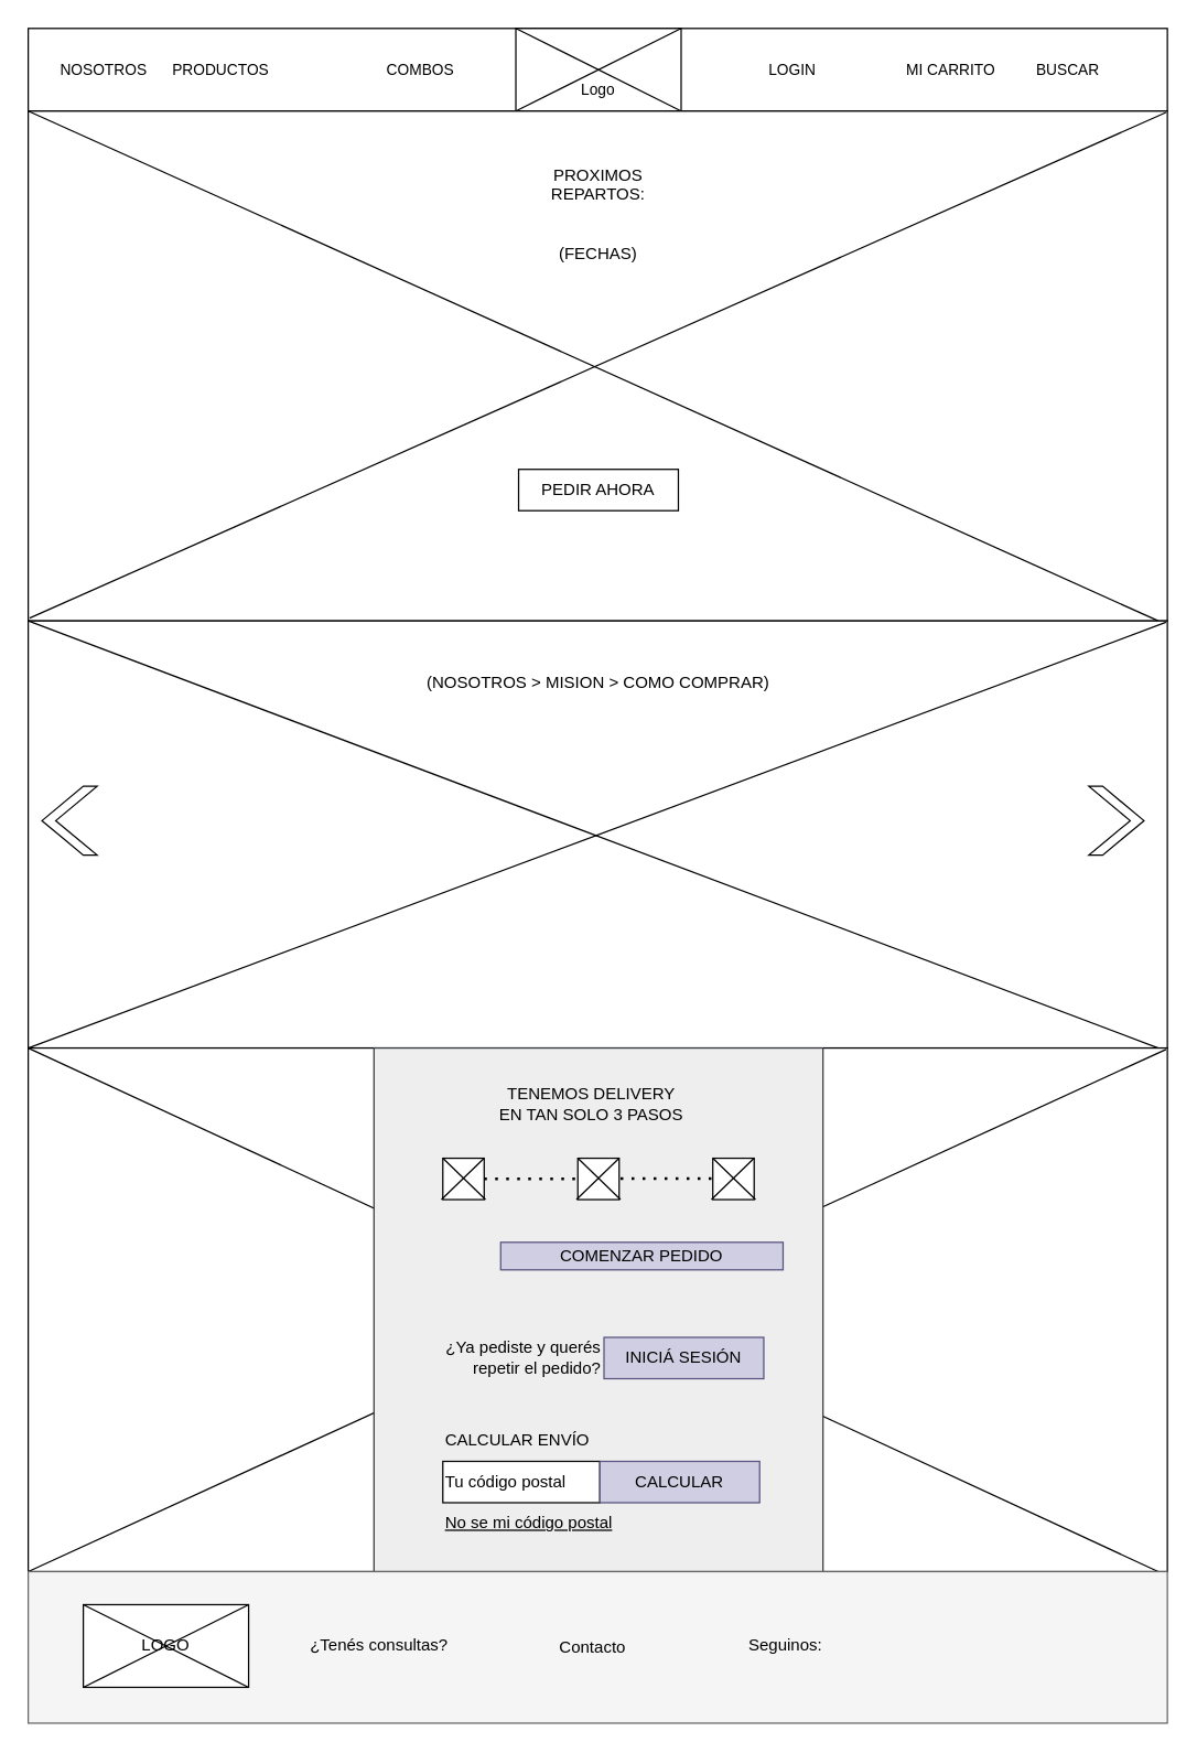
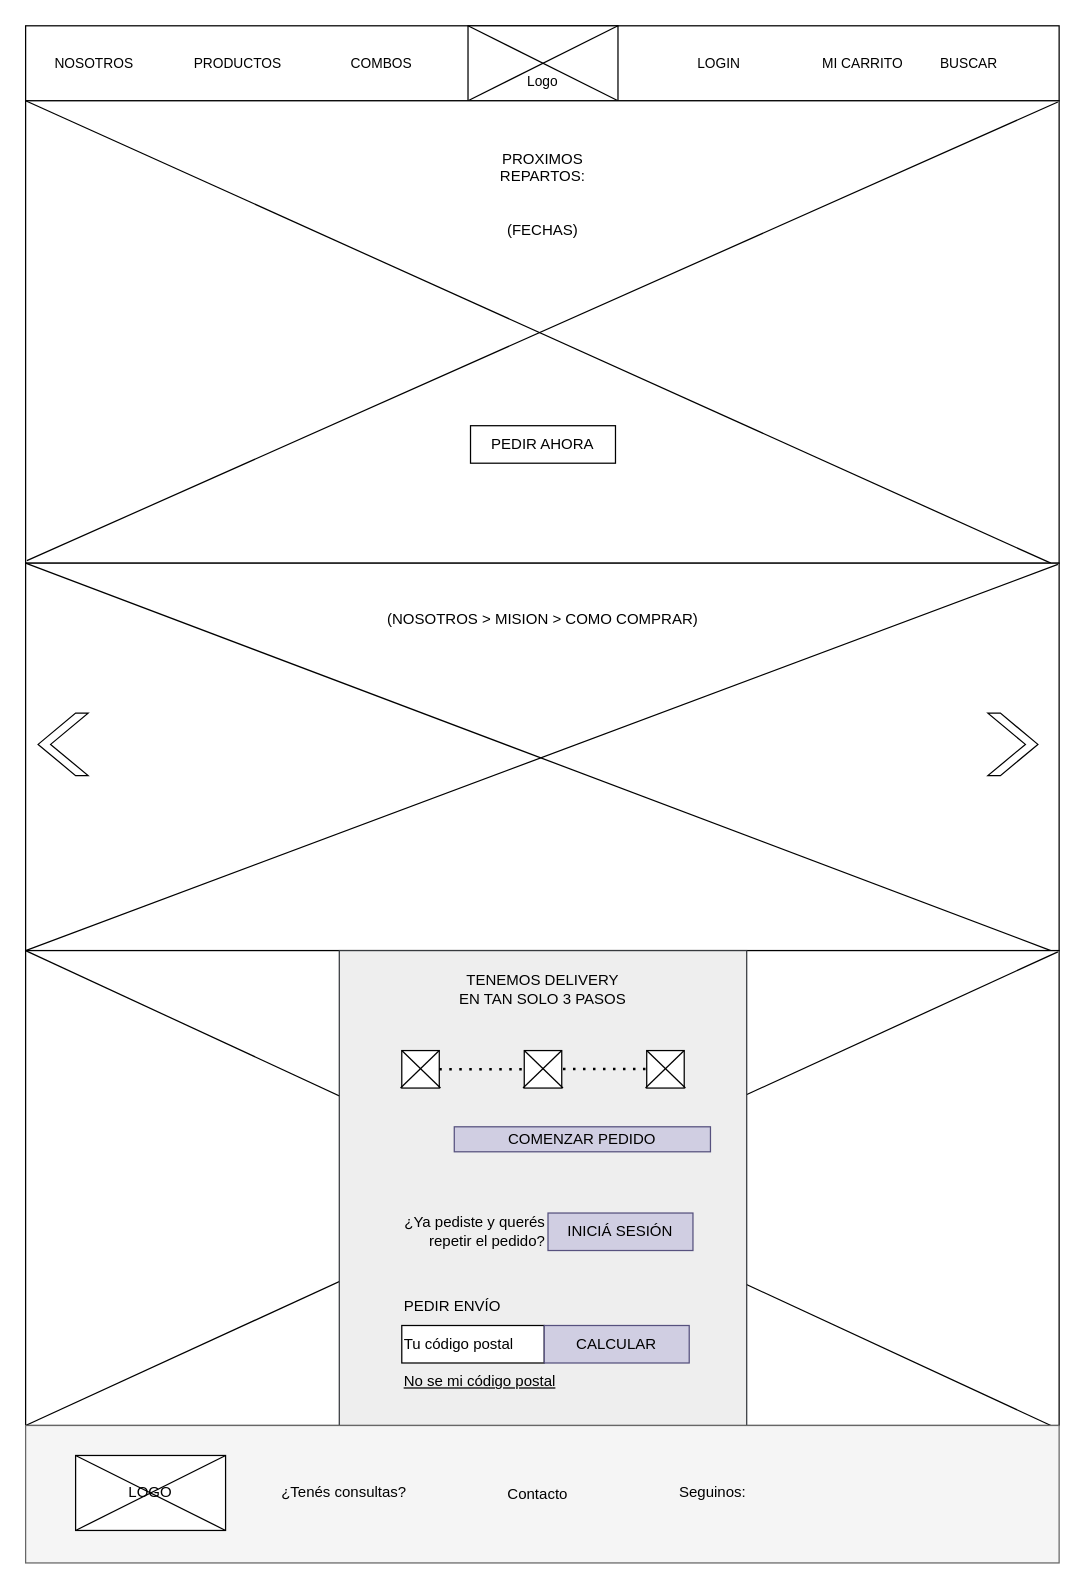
  <mxCell id="0" />
  <mxCell id="1" parent="0" />
  <mxCell id="2" value="" style="rounded=0;whiteSpace=wrap;html=1;" vertex="1" parent="1"><mxGeometry width="827" height="60" as="geometry" x="20" y="20" /></mxCell>
  <mxCell id="3" value="&lt;font style=&quot;font-size: 11px;&quot;&gt;NOSOTROS&lt;/font&gt;" style="text;html=1;strokeColor=none;fillColor=none;align=center;verticalAlign=middle;whiteSpace=wrap;rounded=0;fontSize=11;" vertex="1" parent="1"><mxGeometry x="40" y="35" width="70" height="30" as="geometry" /></mxCell>
- <mxCell id="4" value="&lt;font style=&quot;font-size: 11px;&quot;&gt;PRODUCTOS&lt;/font&gt;" style="text;html=1;strokeColor=none;fillColor=none;align=center;verticalAlign=middle;whiteSpace=wrap;rounded=0;fontSize=11;" vertex="1" parent="1"><mxGeometry x="125" y="35" width="70" height="30" as="geometry" /></mxCell>
+ <mxCell id="4" value="&lt;font style=&quot;font-size: 11px;&quot;&gt;PRODUCTOS&lt;/font&gt;" style="text;html=1;strokeColor=none;fillColor=none;align=center;verticalAlign=middle;whiteSpace=wrap;rounded=0;fontSize=11;" vertex="1" parent="1"><mxGeometry x="155" y="35" width="70" height="30" as="geometry" /></mxCell>
  <mxCell id="5" value="&lt;font style=&quot;font-size: 11px;&quot;&gt;COMBOS&lt;/font&gt;" style="text;html=1;strokeColor=none;fillColor=none;align=center;verticalAlign=middle;whiteSpace=wrap;rounded=0;fontSize=11;" vertex="1" parent="1"><mxGeometry x="270" y="35" width="70" height="30" as="geometry" /></mxCell>
  <mxCell id="6" value="&lt;font style=&quot;font-size: 11px;&quot;&gt;MI CARRITO&lt;/font&gt;" style="text;html=1;strokeColor=none;fillColor=none;align=center;verticalAlign=middle;whiteSpace=wrap;rounded=0;fontSize=11;" vertex="1" parent="1"><mxGeometry x="655" y="35" width="70" height="30" as="geometry" /></mxCell>
  <mxCell id="7" value="&lt;font style=&quot;font-size: 11px;&quot;&gt;LOGIN&lt;/font&gt;" style="text;html=1;strokeColor=none;fillColor=none;align=center;verticalAlign=middle;whiteSpace=wrap;rounded=0;fontSize=11;" vertex="1" parent="1"><mxGeometry x="540" y="35" width="70" height="30" as="geometry" /></mxCell>
  <mxCell id="8" value="&lt;font style=&quot;font-size: 11px;&quot;&gt;BUSCAR&lt;/font&gt;" style="text;html=1;strokeColor=none;fillColor=none;align=center;verticalAlign=middle;whiteSpace=wrap;rounded=0;fontSize=11;" vertex="1" parent="1"><mxGeometry x="740" y="35" width="70" height="30" as="geometry" /></mxCell>
  <mxCell id="9" value="" style="rounded=0;whiteSpace=wrap;html=1;fontSize=11;" vertex="1" parent="1"><mxGeometry x="374" width="120" height="60" as="geometry" y="20" /></mxCell>
  <mxCell id="10" value="" style="endArrow=none;html=1;rounded=0;fontSize=11;exitX=0;exitY=1;exitDx=0;exitDy=0;" edge="1" parent="1" source="9"><mxGeometry width="50" height="50" relative="1" as="geometry"><mxPoint x="444" y="70" as="sourcePoint" /><mxPoint x="494" as="targetPoint" y="20" /></mxGeometry></mxCell>
  <mxCell id="11" value="" style="endArrow=none;html=1;rounded=0;fontSize=11;exitX=0;exitY=0;exitDx=0;exitDy=0;entryX=1;entryY=1;entryDx=0;entryDy=0;" edge="1" parent="1" source="9" target="9"><mxGeometry width="50" height="50" relative="1" as="geometry"><mxPoint x="394" y="100" as="sourcePoint" /><mxPoint x="514" y="40" as="targetPoint" /></mxGeometry></mxCell>
  <mxCell id="12" value="Logo" style="text;html=1;strokeColor=none;fillColor=none;align=center;verticalAlign=middle;whiteSpace=wrap;rounded=0;fontSize=11;" vertex="1" parent="1"><mxGeometry x="404" y="50" width="60" height="30" as="geometry" /></mxCell>
  <mxCell id="13" value="" style="rounded=0;whiteSpace=wrap;html=1;" vertex="1" parent="1"><mxGeometry y="80" width="827" height="370" as="geometry" x="20" /></mxCell>
  <mxCell id="14" value="" style="endArrow=none;html=1;rounded=0;fontSize=11;exitX=0;exitY=1;exitDx=0;exitDy=0;" edge="1" parent="1"><mxGeometry width="50" height="50" relative="1" as="geometry"><mxPoint x="21" y="448" as="sourcePoint" /><mxPoint x="846" y="81" as="targetPoint" /></mxGeometry></mxCell>
  <mxCell id="15" value="" style="endArrow=none;html=1;rounded=0;fontSize=11;exitX=0;exitY=0;exitDx=0;exitDy=0;entryX=0.992;entryY=1;entryDx=0;entryDy=0;entryPerimeter=0;" edge="1" parent="1" target="13"><mxGeometry width="50" height="50" relative="1" as="geometry"><mxPoint y="80" as="sourcePoint" x="20" /><mxPoint x="850" y="450" as="targetPoint" /></mxGeometry></mxCell>
  <mxCell id="16" value="PROXIMOS&lt;br&gt;REPARTOS:&lt;br&gt;&lt;br&gt;&lt;br&gt;(FECHAS)" style="text;html=1;strokeColor=none;fillColor=none;align=center;verticalAlign=middle;whiteSpace=wrap;rounded=0;" vertex="1" parent="1"><mxGeometry x="404" y="140" width="60" height="30" as="geometry" /></mxCell>
  <mxCell id="17" value="PEDIR AHORA" style="text;html=1;strokeColor=default;fillColor=none;align=center;verticalAlign=middle;whiteSpace=wrap;rounded=0;" vertex="1" parent="1"><mxGeometry x="376" y="340" width="116" height="30" as="geometry" /></mxCell>
  <mxCell id="18" value="" style="rounded=0;whiteSpace=wrap;html=1;" vertex="1" parent="1"><mxGeometry y="450" width="827" height="310" as="geometry" x="20" /></mxCell>
  <mxCell id="19" value="" style="endArrow=none;html=1;rounded=0;fontSize=11;exitX=0;exitY=1;exitDx=0;exitDy=0;" edge="1" parent="1" source="18"><mxGeometry width="50" height="50" relative="1" as="geometry"><mxPoint x="21" y="818" as="sourcePoint" /><mxPoint x="846" y="451" as="targetPoint" /></mxGeometry></mxCell>
  <mxCell id="20" value="" style="endArrow=none;html=1;rounded=0;fontSize=11;exitX=0;exitY=0;exitDx=0;exitDy=0;entryX=0.992;entryY=1;entryDx=0;entryDy=0;entryPerimeter=0;" edge="1" parent="1" target="18"><mxGeometry width="50" height="50" relative="1" as="geometry"><mxPoint y="450" as="sourcePoint" x="20" /><mxPoint x="850" y="820" as="targetPoint" /></mxGeometry></mxCell>
  <mxCell id="21" value="" style="html=1;shadow=0;dashed=0;align=center;verticalAlign=middle;shape=mxgraph.arrows2.arrow;dy=0;dx=30;notch=30;strokeColor=default;rotation=-180;" vertex="1" parent="1"><mxGeometry x="30" y="570" width="40" height="50" as="geometry" /></mxCell>
  <mxCell id="22" value="" style="html=1;shadow=0;dashed=0;align=center;verticalAlign=middle;shape=mxgraph.arrows2.arrow;dy=0;dx=30;notch=30;strokeColor=default;" vertex="1" parent="1"><mxGeometry x="790" y="570" width="40" height="50" as="geometry" /></mxCell>
  <mxCell id="23" value="(NOSOTROS &amp;gt; MISION &amp;gt; COMO COMPRAR)" style="text;html=1;strokeColor=none;fillColor=none;align=center;verticalAlign=middle;whiteSpace=wrap;rounded=0;" vertex="1" parent="1"><mxGeometry x="301" y="480" width="266" height="30" as="geometry" /></mxCell>
  <mxCell id="24" value="" style="rounded=0;whiteSpace=wrap;html=1;" vertex="1" parent="1"><mxGeometry y="760" width="827" height="380" as="geometry" x="20" /></mxCell>
  <mxCell id="25" value="" style="endArrow=none;html=1;rounded=0;fontSize=11;exitX=0;exitY=1;exitDx=0;exitDy=0;" edge="1" parent="1" source="24"><mxGeometry width="50" height="50" relative="1" as="geometry"><mxPoint x="21" y="1128" as="sourcePoint" /><mxPoint x="846" y="761" as="targetPoint" /></mxGeometry></mxCell>
  <mxCell id="26" value="" style="endArrow=none;html=1;rounded=0;fontSize=11;exitX=0;exitY=0;exitDx=0;exitDy=0;entryX=0.992;entryY=1;entryDx=0;entryDy=0;entryPerimeter=0;" edge="1" parent="1" target="24"><mxGeometry width="50" height="50" relative="1" as="geometry"><mxPoint y="760" as="sourcePoint" x="20" /><mxPoint x="850" y="1130" as="targetPoint" /></mxGeometry></mxCell>
  <mxCell id="27" value="" style="rounded=0;whiteSpace=wrap;html=1;strokeColor=#36393d;fillColor=#eeeeee;" vertex="1" parent="1"><mxGeometry x="271" y="760" width="326" height="380" as="geometry" /></mxCell>
- <mxCell id="28" value="TENEMOS DELIVERY&lt;br&gt;EN TAN SOLO 3 PASOS" style="text;html=1;strokeColor=none;fillColor=none;align=center;verticalAlign=middle;whiteSpace=wrap;rounded=0;" vertex="1" parent="1"><mxGeometry x="316" y="786" width="226" height="30" as="geometry" /></mxCell>
+ <mxCell id="28" value="TENEMOS DELIVERY&lt;br&gt;EN TAN SOLO 3 PASOS" style="text;html=1;strokeColor=none;fillColor=none;align=center;verticalAlign=middle;whiteSpace=wrap;rounded=0;" vertex="1" parent="1"><mxGeometry x="321" y="776" width="226" height="30" as="geometry" /></mxCell>
  <mxCell id="29" value="" style="group" connectable="0" vertex="1" parent="1"><mxGeometry x="320" y="840" width="32" height="30" as="geometry" /></mxCell>
  <mxCell id="30" value="" style="whiteSpace=wrap;html=1;aspect=fixed;strokeColor=default;" vertex="1" parent="29"><mxGeometry x="1" width="30" height="30" as="geometry" /></mxCell>
  <mxCell id="31" value="" style="endArrow=none;html=1;rounded=0;" edge="1" parent="29"><mxGeometry width="50" height="50" relative="1" as="geometry"><mxPoint y="30" as="sourcePoint" /><mxPoint x="31" as="targetPoint" /></mxGeometry></mxCell>
  <mxCell id="32" value="" style="endArrow=none;html=1;rounded=0;" edge="1" parent="29"><mxGeometry width="50" height="50" relative="1" as="geometry"><mxPoint x="1" as="sourcePoint" /><mxPoint x="32" y="30" as="targetPoint" /></mxGeometry></mxCell>
  <mxCell id="33" value="" style="group" connectable="0" vertex="1" parent="1"><mxGeometry x="418" y="840" width="32" height="30" as="geometry" /></mxCell>
  <mxCell id="34" value="" style="whiteSpace=wrap;html=1;aspect=fixed;strokeColor=default;" vertex="1" parent="33"><mxGeometry x="1" width="30" height="30" as="geometry" /></mxCell>
  <mxCell id="35" value="" style="endArrow=none;html=1;rounded=0;" edge="1" parent="33"><mxGeometry width="50" height="50" relative="1" as="geometry"><mxPoint y="30" as="sourcePoint" /><mxPoint x="31" as="targetPoint" /></mxGeometry></mxCell>
  <mxCell id="36" value="" style="endArrow=none;html=1;rounded=0;" edge="1" parent="33"><mxGeometry width="50" height="50" relative="1" as="geometry"><mxPoint x="1" as="sourcePoint" /><mxPoint x="32" y="30" as="targetPoint" /></mxGeometry></mxCell>
  <mxCell id="37" value="" style="group" connectable="0" vertex="1" parent="1"><mxGeometry x="516" y="840" width="32" height="30" as="geometry" /></mxCell>
  <mxCell id="38" value="" style="whiteSpace=wrap;html=1;aspect=fixed;strokeColor=default;" vertex="1" parent="37"><mxGeometry x="1" width="30" height="30" as="geometry" /></mxCell>
  <mxCell id="39" value="" style="endArrow=none;html=1;rounded=0;" edge="1" parent="37"><mxGeometry width="50" height="50" relative="1" as="geometry"><mxPoint y="30" as="sourcePoint" /><mxPoint x="31" as="targetPoint" /></mxGeometry></mxCell>
  <mxCell id="40" value="" style="endArrow=none;html=1;rounded=0;" edge="1" parent="37"><mxGeometry width="50" height="50" relative="1" as="geometry"><mxPoint x="1" as="sourcePoint" /><mxPoint x="32" y="30" as="targetPoint" /></mxGeometry></mxCell>
  <mxCell id="41" value="" style="endArrow=none;dashed=1;html=1;dashPattern=1 3;strokeWidth=2;rounded=0;exitX=1;exitY=0.5;exitDx=0;exitDy=0;entryX=0;entryY=0.5;entryDx=0;entryDy=0;" edge="1" parent="1" source="30" target="34"><mxGeometry width="50" height="50" relative="1" as="geometry"><mxPoint x="400" y="970" as="sourcePoint" /><mxPoint x="450" y="920" as="targetPoint" /></mxGeometry></mxCell>
  <mxCell id="42" value="" style="endArrow=none;dashed=1;html=1;dashPattern=1 3;strokeWidth=2;rounded=0;exitX=1;exitY=0.5;exitDx=0;exitDy=0;entryX=0;entryY=0.5;entryDx=0;entryDy=0;" edge="1" parent="1"><mxGeometry width="50" height="50" relative="1" as="geometry"><mxPoint x="450" y="854.71" as="sourcePoint" /><mxPoint x="518" y="854.71" as="targetPoint" /></mxGeometry></mxCell>
- <mxCell id="43" value="CALCULAR ENVÍO" style="text;html=1;strokeColor=none;fillColor=none;align=left;verticalAlign=middle;whiteSpace=wrap;rounded=0;" vertex="1" parent="1"><mxGeometry x="321" y="1030" width="118" height="30" as="geometry" /></mxCell>
+ <mxCell id="43" value="PEDIR ENVÍO" style="text;html=1;strokeColor=none;fillColor=none;align=left;verticalAlign=middle;whiteSpace=wrap;rounded=0;" vertex="1" parent="1"><mxGeometry x="321" y="1030" width="118" height="30" as="geometry" /></mxCell>
  <mxCell id="44" value="Tu código postal" style="text;html=1;align=left;verticalAlign=middle;whiteSpace=wrap;rounded=0;strokeColor=default;fillColor=default;" vertex="1" parent="1"><mxGeometry x="321" y="1060" width="114" height="30" as="geometry" /></mxCell>
  <mxCell id="45" value="CALCULAR" style="text;html=1;strokeColor=#56517e;fillColor=#d0cee2;align=center;verticalAlign=middle;whiteSpace=wrap;rounded=0;labelBackgroundColor=none;" vertex="1" parent="1"><mxGeometry x="435" y="1060" width="116" height="30" as="geometry" /></mxCell>
  <mxCell id="46" value="No se mi código postal" style="text;html=1;strokeColor=none;fillColor=none;align=left;verticalAlign=middle;whiteSpace=wrap;rounded=0;labelBackgroundColor=none;fontStyle=4" vertex="1" parent="1"><mxGeometry x="321" y="1090" width="138" height="30" as="geometry" /></mxCell>
  <mxCell id="47" value="COMENZAR PEDIDO" style="text;html=1;strokeColor=#56517e;fillColor=#d0cee2;align=center;verticalAlign=middle;whiteSpace=wrap;rounded=0;labelBackgroundColor=none;" vertex="1" parent="1"><mxGeometry x="363" y="901" width="205" height="20" as="geometry" /></mxCell>
  <mxCell id="48" value="INICIÁ SESIÓN" style="text;html=1;strokeColor=#56517e;fillColor=#d0cee2;align=center;verticalAlign=middle;whiteSpace=wrap;rounded=0;labelBackgroundColor=none;" vertex="1" parent="1"><mxGeometry x="438" y="970" width="116" height="30" as="geometry" /></mxCell>
  <mxCell id="49" value="¿Ya pediste y querés repetir el pedido?" style="text;html=1;strokeColor=none;fillColor=none;align=right;verticalAlign=middle;whiteSpace=wrap;rounded=0;" vertex="1" parent="1"><mxGeometry x="320" y="970" width="118" height="30" as="geometry" /></mxCell>
  <mxCell id="50" value="" style="rounded=0;whiteSpace=wrap;html=1;labelBackgroundColor=none;strokeColor=#666666;fillColor=#f5f5f5;fontColor=#333333;" vertex="1" parent="1"><mxGeometry y="1140" width="827" height="110" as="geometry" x="20" /></mxCell>
  <mxCell id="51" value="Seguinos:" style="text;html=1;strokeColor=none;fillColor=none;align=center;verticalAlign=middle;whiteSpace=wrap;rounded=0;labelBackgroundColor=none;" vertex="1" parent="1"><mxGeometry x="540" y="1179" width="60" height="30" as="geometry" /></mxCell>
  <mxCell id="52" value="" style="shape=image;html=1;verticalAlign=top;verticalLabelPosition=bottom;labelBackgroundColor=#ffffff;imageAspect=0;aspect=fixed;image=https://cdn1.iconfinder.com/data/icons/social-media-circle-7/512/Circled_Facebook_svg-128.png" vertex="1" parent="1"><mxGeometry x="610" y="1179" width="29" height="29" as="geometry" /></mxCell>
  <mxCell id="53" value="" style="shape=image;html=1;verticalAlign=top;verticalLabelPosition=bottom;labelBackgroundColor=#ffffff;imageAspect=0;aspect=fixed;image=https://cdn3.iconfinder.com/data/icons/picons-social/57/78-instagram-128.png" vertex="1" parent="1"><mxGeometry x="653" y="1179" width="29" height="29" as="geometry" /></mxCell>
  <mxCell id="54" value="" style="shape=image;html=1;verticalAlign=top;verticalLabelPosition=bottom;labelBackgroundColor=#ffffff;imageAspect=0;aspect=fixed;image=https://cdn4.iconfinder.com/data/icons/picons-social/57/23-whatsapp-128.png" vertex="1" parent="1"><mxGeometry x="767" y="1177" width="58" height="58" as="geometry" /></mxCell>
  <mxCell id="55" value="" style="rounded=0;whiteSpace=wrap;html=1;" vertex="1" parent="1"><mxGeometry x="60" y="1164" width="120" height="60" as="geometry" /></mxCell>
  <mxCell id="56" value="" style="endArrow=none;html=1;rounded=0;exitX=0;exitY=1;exitDx=0;exitDy=0;" edge="1" parent="1" source="55"><mxGeometry width="50" height="50" relative="1" as="geometry"><mxPoint x="130" y="1214" as="sourcePoint" /><mxPoint x="180" y="1164" as="targetPoint" /></mxGeometry></mxCell>
  <mxCell id="57" value="" style="endArrow=none;html=1;rounded=0;entryX=1;entryY=1;entryDx=0;entryDy=0;" edge="1" parent="1" target="55"><mxGeometry width="50" height="50" relative="1" as="geometry"><mxPoint x="60" y="1164" as="sourcePoint" /><mxPoint x="110" y="1214" as="targetPoint" /></mxGeometry></mxCell>
  <mxCell id="58" value="LOGO" style="text;html=1;strokeColor=none;fillColor=none;align=center;verticalAlign=middle;whiteSpace=wrap;rounded=0;" vertex="1" parent="1"><mxGeometry x="90" y="1179" width="60" height="30" as="geometry" /></mxCell>
  <mxCell id="59" value="¿Tenés consultas?" style="text;html=1;strokeColor=none;fillColor=none;align=center;verticalAlign=middle;whiteSpace=wrap;rounded=0;" vertex="1" parent="1"><mxGeometry x="210" y="1179" width="130" height="30" as="geometry" /></mxCell>
  <mxCell id="60" value="Contacto" style="text;html=1;strokeColor=none;fillColor=none;align=center;verticalAlign=middle;whiteSpace=wrap;rounded=0;labelBackgroundColor=none;" vertex="1" parent="1"><mxGeometry x="400" y="1180" width="60" height="30" as="geometry" /></mxCell>
